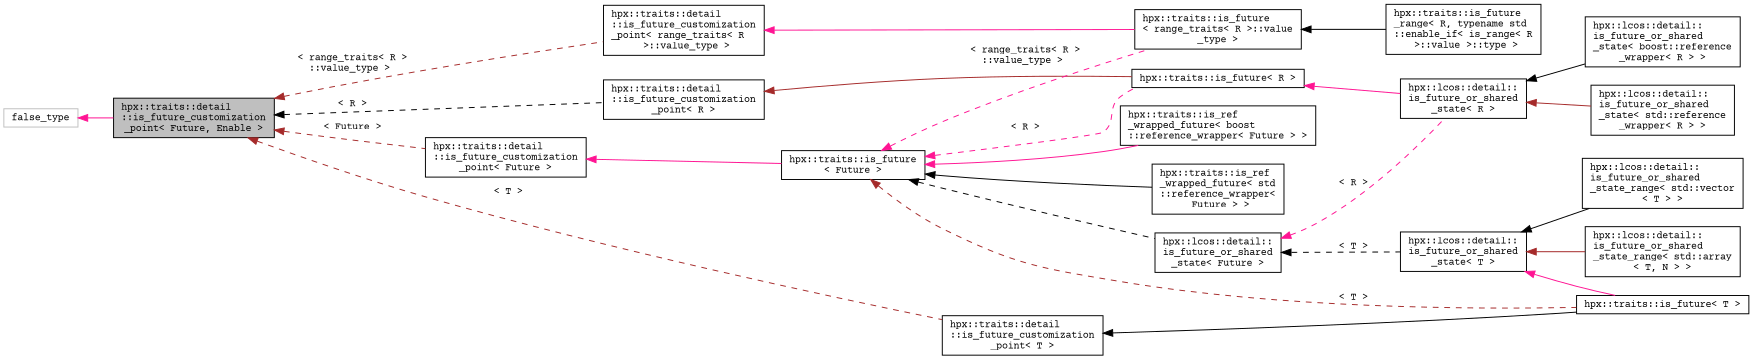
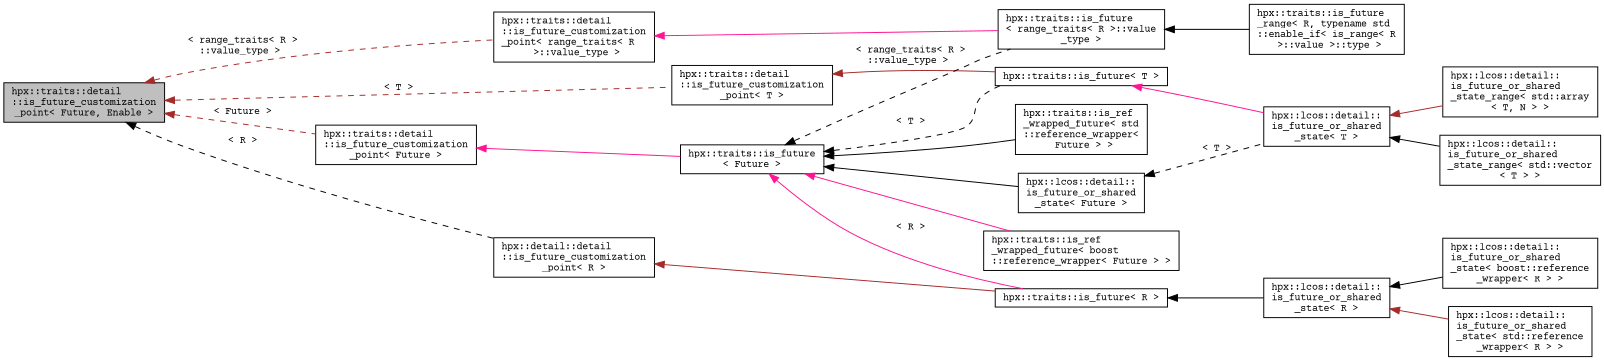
  digraph {
    fontname="Courier Prime"
    rankdir=LR
    node [color=black fillcolor=white fontname="Courier Prime" fontsize=10 shape=record style=filled]
    edge [color=brown dir=back fontname="Courier Prime" fontsize=10 labelfontname=Helvetica labelfontsize=10 style=solid]
    n1 [fillcolor=grey75 fontcolor=black height=0.2 label="hpx::traits::detail\l::is_future_customization\l_point\< Future, Enable \>" width=0.4]
    n2 [height=0.2 label="hpx::traits::detail\l::is_future_customization\l_point\< range_traits\< R\l \>::value_type \>" width=0.4]
-   n3 [height=0.2 label="hpx::traits::detail\l::is_future_customization\l_point\< R \>" width=0.4]
+   n3 [height=0.2 label="hpx::detail::detail\l::is_future_customization\l_point\< R \>" width=0.4]
    n4 [height=0.2 label="hpx::traits::detail\l::is_future_customization\l_point\< T \>" width=0.4]
    n5 [height=0.2 label="hpx::traits::detail\l::is_future_customization\l_point\< Future \>" width=0.4]
    n6 [height=0.2 label="hpx::traits::is_future\l\< range_traits\< R \>::value\l_type \>" width=0.4]
    n7 [height=0.2 label="hpx::traits::is_future\< R \>" width=0.4]
    n8 [height=0.2 label="hpx::traits::is_future\< T \>" width=0.4]
    n9 [height=0.2 label="hpx::traits::is_future\l\< Future \>" width=0.4]
-   n10 [color=grey75 height=0.2 label=false_type width=0.4]
    n11 [height=0.2 label="hpx::traits::is_future\l_range\< R, typename std\l::enable_if\< is_range\< R\l \>::value \>::type \>" width=0.4]
    n12 [height=0.2 label="hpx::lcos::detail::\lis_future_or_shared\l_state\< R \>" width=0.4]
    n13 [height=0.2 label="hpx::lcos::detail::\lis_future_or_shared\l_state\< boost::reference\l_wrapper\< R \> \>" width=0.4]
    n14 [height=0.2 label="hpx::lcos::detail::\lis_future_or_shared\l_state\< std::reference\l_wrapper\< R \> \>" width=0.4]
    n15 [height=0.2 label="hpx::lcos::detail::\lis_future_or_shared\l_state\< T \>" width=0.4]
    n16 [height=0.2 label="hpx::lcos::detail::\lis_future_or_shared\l_state_range\< std::array\l\< T, N \> \>" width=0.4]
    n17 [height=0.2 label="hpx::lcos::detail::\lis_future_or_shared\l_state_range\< std::vector\l\< T \> \>" width=0.4]
    n18 [height=0.2 label="hpx::lcos::detail::\lis_future_or_shared\l_state\< Future \>" width=0.4]
    n19 [height=0.2 label="hpx::traits::is_ref\l_wrapped_future\< boost\l::reference_wrapper\< Future \> \>" width=0.4]
    n20 [height=0.2 label="hpx::traits::is_ref\l_wrapped_future\< std\l::reference_wrapper\<\l Future \> \>" width=0.4]
    n1 -> n2 [label=" \< range_traits\< R \>\l::value_type \>" style=dashed]
    n1 -> n3 [color=black label=" \< R \>" style=dashed]
    n1 -> n4 [label=" \< T \>" style=dashed]
    n1 -> n5 [label=" \< Future \>" style=dashed]
    n2 -> n6 [color=deeppink]
    n3 -> n7
-   n4 -> n8 [color=black]
+   n4 -> n8
    n5 -> n9 [color=deeppink]
    n6 -> n11 [color=black]
-   n7 -> n12 [color=deeppink]
-   n15 -> n8 [color=deeppink]
-   n9 -> n6 [color=deeppink label=" \< range_traits\< R \>\l::value_type \>" style=dashed]
-   n9 -> n7 [color=deeppink label=" \< R \>" style=dashed]
-   n9 -> n8 [label=" \< T \>" style=dashed]
-   n9 -> n18 [color=black style=dashed]
+   n7 -> n12 [color=black]
+   n8 -> n15 [color=deeppink]
+   n9 -> n6 [color=black label=" \< range_traits\< R \>\l::value_type \>" style=dashed]
+   n9 -> n7 [color=deeppink label=" \< R \>"]
+   n9 -> n8 [color=black label=" \< T \>" style=dashed]
+   n9 -> n18 [color=black]
    n9 -> n19 [color=deeppink]
    n9 -> n20 [color=black]
-   n10 -> n1 [color=deeppink]
    n12 -> n13 [color=black]
    n12 -> n14
    n15 -> n16
    n15 -> n17 [color=black]
-   n18 -> n12 [color=deeppink label=" \< R \>" style=dashed]
    n18 -> n15 [color=black label=" \< T \>" style=dashed]
  }
